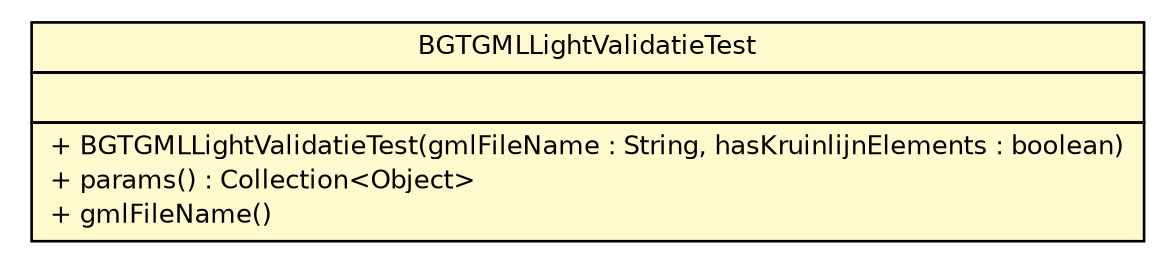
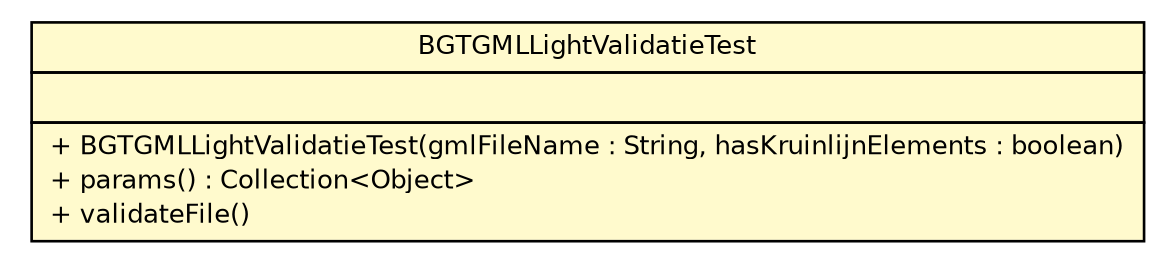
  digraph {
    nodesep=0.25
    ranksep=0.5
    rankdir=LR
-   n1 [fontcolor=black fontname=Helvetica fontsize=10.0 label=<<table title="nl.b3p.brmo.loader.gml.BGTGMLLightValidatieTest" border="0" cellborder="1" cellspacing="0" cellpadding="2" port="p" bgcolor="lemonChiffon" href="./BGTGMLLightValidatieTest.html"> 		<tr><td><table border="0" cellspacing="0" cellpadding="1"> <tr><td align="center" balign="center"> BGTGMLLightValidatieTest </td></tr> 		</table></td></tr> 		<tr><td><table border="0" cellspacing="0" cellpadding="1"> <tr><td align="left" balign="left">  </td></tr> 		</table></td></tr> 		<tr><td><table border="0" cellspacing="0" cellpadding="1"> <tr><td align="left" balign="left"> + BGTGMLLightValidatieTest(gmlFileName : String, hasKruinlijnElements : boolean) </td></tr> <tr><td align="left" balign="left"> + params() : Collection&lt;Object&gt; </td></tr> <tr><td align="left" balign="left"> + gmlFileName() </td></tr> 		</table></td></tr> 		</table>> shape=plaintext]
+   n1 [fontcolor=black fontname=Helvetica fontsize=10.0 label=<<table title="nl.b3p.brmo.loader.gml.BGTGMLLightValidatieTest" border="0" cellborder="1" cellspacing="0" cellpadding="2" port="p" bgcolor="lemonChiffon" href="./BGTGMLLightValidatieTest.html"> 		<tr><td><table border="0" cellspacing="0" cellpadding="1"> <tr><td align="center" balign="center"> BGTGMLLightValidatieTest </td></tr> 		</table></td></tr> 		<tr><td><table border="0" cellspacing="0" cellpadding="1"> <tr><td align="left" balign="left">  </td></tr> 		</table></td></tr> 		<tr><td><table border="0" cellspacing="0" cellpadding="1"> <tr><td align="left" balign="left"> + BGTGMLLightValidatieTest(gmlFileName : String, hasKruinlijnElements : boolean) </td></tr> <tr><td align="left" balign="left"> + params() : Collection&lt;Object&gt; </td></tr> <tr><td align="left" balign="left"> + validateFile() </td></tr> 		</table></td></tr> 		</table>> shape=plaintext]
  }
